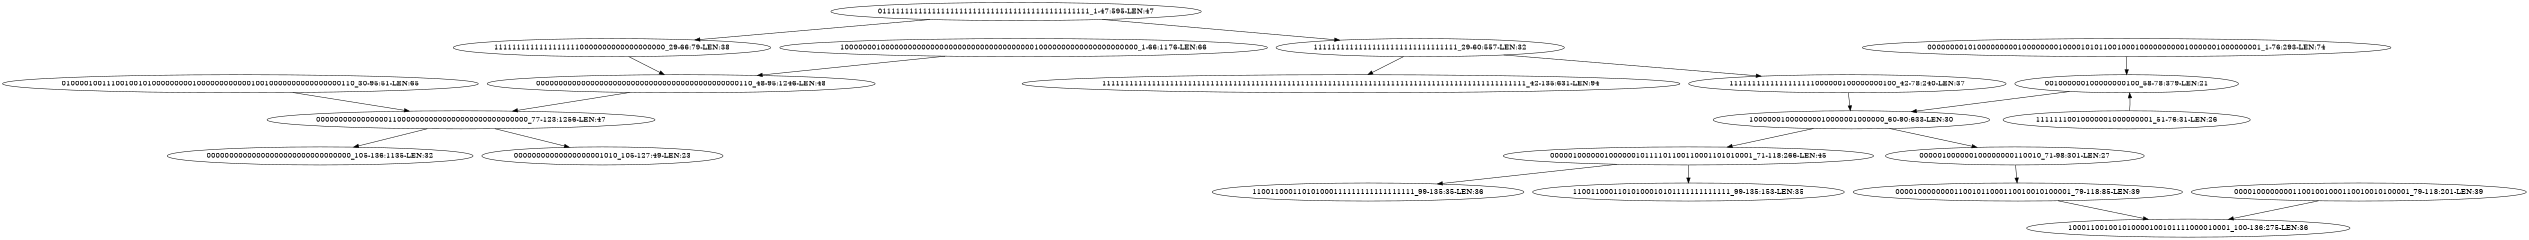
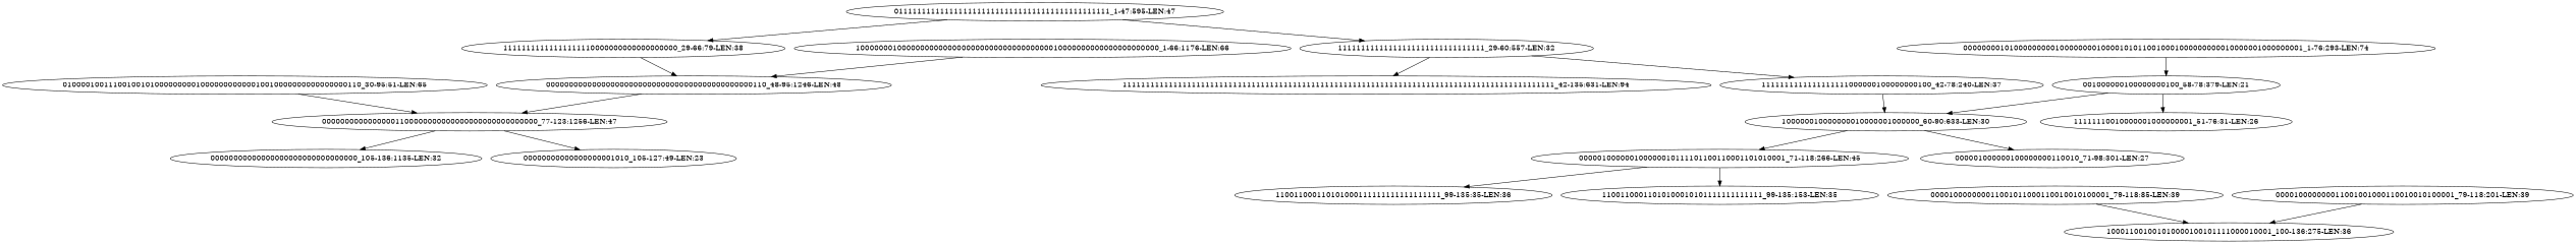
  digraph {
    "000000000000000000000000000000000000000000000110_48-95:1246-LEN:48"
    "00000000000000001100000000000000000000000000000_77-123:1256-LEN:47"
    "00000000000000000000000000000000_105-136:1135-LEN:32"
    "00000000000000000001010_105-127:49-LEN:23"
    "100000010000000010000001000000_60-90:633-LEN:30"
    "000001000000100000010111101100110001101010001_71-118:266-LEN:45"
    "000001000000100000000110010_71-98:301-LEN:27"
    "110011000110101000111111111111111111_99-135:35-LEN:36"
    "11001100011010100010101111111111111_99-135:153-LEN:35"
    "000010000000011001011000110010010100001_79-118:85-LEN:39"
    "000010000000011001001000110010010100001_79-118:201-LEN:39"
    "100011001001010000100101111000010001_100-136:275-LEN:36"
    "01000010011100100101000000000100000000000010010000000000000000110_30-95:51-LEN:65"
    "00000000101000000000100000000100001010110010001000000000010000001000000001_1-76:293-LEN:74"
    "001000000100000000100_58-78:379-LEN:21"
    "11111111111111111110000000000000000000_29-66:79-LEN:38"
    "11111110010000001000000001_51-76:31-LEN:26"
    "01111111111111111111111111111111111111111111111_1-47:595-LEN:47"
    "11111111111111111111111111111111_29-60:557-LEN:32"
    "1111111111111111111111111111111111111111111111111111111111111111111111111111111111111111111111_42-135:631-LEN:94"
    "1111111111111111111000000100000000100_42-78:240-LEN:37"
    "100000001000000000000000000000000000000000010000000000000000000000_1-66:1176-LEN:66"
    "000000000000000000000000000000000000000000000110_48-95:1246-LEN:48" -> "00000000000000001100000000000000000000000000000_77-123:1256-LEN:47"
    "00000000000000001100000000000000000000000000000_77-123:1256-LEN:47" -> "00000000000000000000000000000000_105-136:1135-LEN:32"
    "00000000000000001100000000000000000000000000000_77-123:1256-LEN:47" -> "00000000000000000001010_105-127:49-LEN:23"
    "100000010000000010000001000000_60-90:633-LEN:30" -> "000001000000100000010111101100110001101010001_71-118:266-LEN:45"
    "100000010000000010000001000000_60-90:633-LEN:30" -> "000001000000100000000110010_71-98:301-LEN:27"
    "000001000000100000010111101100110001101010001_71-118:266-LEN:45" -> "110011000110101000111111111111111111_99-135:35-LEN:36"
    "000001000000100000010111101100110001101010001_71-118:266-LEN:45" -> "11001100011010100010101111111111111_99-135:153-LEN:35"
-   "000001000000100000000110010_71-98:301-LEN:27" -> "000010000000011001011000110010010100001_79-118:85-LEN:39"
    "000010000000011001011000110010010100001_79-118:85-LEN:39" -> "100011001001010000100101111000010001_100-136:275-LEN:36"
    "000010000000011001001000110010010100001_79-118:201-LEN:39" -> "100011001001010000100101111000010001_100-136:275-LEN:36"
    "01000010011100100101000000000100000000000010010000000000000000110_30-95:51-LEN:65" -> "00000000000000001100000000000000000000000000000_77-123:1256-LEN:47"
    "00000000101000000000100000000100001010110010001000000000010000001000000001_1-76:293-LEN:74" -> "001000000100000000100_58-78:379-LEN:21"
    "001000000100000000100_58-78:379-LEN:21" -> "100000010000000010000001000000_60-90:633-LEN:30"
    "11111111111111111110000000000000000000_29-66:79-LEN:38" -> "000000000000000000000000000000000000000000000110_48-95:1246-LEN:48"
-   "11111110010000001000000001_51-76:31-LEN:26" -> "001000000100000000100_58-78:379-LEN:21"
+   "001000000100000000100_58-78:379-LEN:21" -> "11111110010000001000000001_51-76:31-LEN:26"
    "01111111111111111111111111111111111111111111111_1-47:595-LEN:47" -> "11111111111111111110000000000000000000_29-66:79-LEN:38"
    "01111111111111111111111111111111111111111111111_1-47:595-LEN:47" -> "11111111111111111111111111111111_29-60:557-LEN:32"
    "11111111111111111111111111111111_29-60:557-LEN:32" -> "1111111111111111111111111111111111111111111111111111111111111111111111111111111111111111111111_42-135:631-LEN:94"
    "11111111111111111111111111111111_29-60:557-LEN:32" -> "1111111111111111111000000100000000100_42-78:240-LEN:37"
    "1111111111111111111000000100000000100_42-78:240-LEN:37" -> "100000010000000010000001000000_60-90:633-LEN:30"
    "100000001000000000000000000000000000000000010000000000000000000000_1-66:1176-LEN:66" -> "000000000000000000000000000000000000000000000110_48-95:1246-LEN:48"
  }
